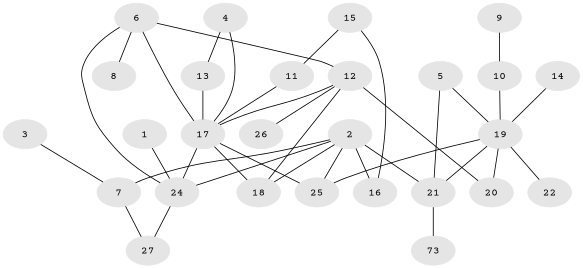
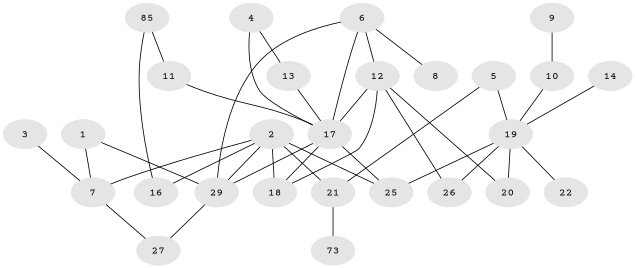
  graph {
    fontname="Courier Prime"
    node [color=gray90 fontname="Courier Prime" style=filled]
    edge [fontname="Courier Prime" weight=1.0]
    1
    7
-   24
+   24 [label=29]
    27
    2
    16
    18
    21
    25
    n10 [label=73]
    3
    4
    13
    17
    5
    19
    20
    26
    22
    6
    8
    12
    9
    10
    11
    14
-   15
+   15 [label=85]
+   1 -- 7
    1 -- 24
    7 -- 27
    24 -- 27
    2 -- 7
    2 -- 24
    2 -- 16
    2 -- 18
    2 -- 21
    2 -- 25
    21 -- n10
    3 -- 7
    4 -- 13
    4 -- 17
    13 -- 17
    17 -- 24
    17 -- 18
    17 -- 25
    5 -- 21
    5 -- 19
    19 -- 25
    19 -- 20
-   19 -- 21
+   19 -- 26
    19 -- 22
    6 -- 24
    6 -- 17
    6 -- 8
    6 -- 12
    12 -- 18
    12 -- 17
    12 -- 20
    12 -- 26
    9 -- 10
    10 -- 19
    11 -- 17
    14 -- 19
    15 -- 16
    15 -- 11
  }
